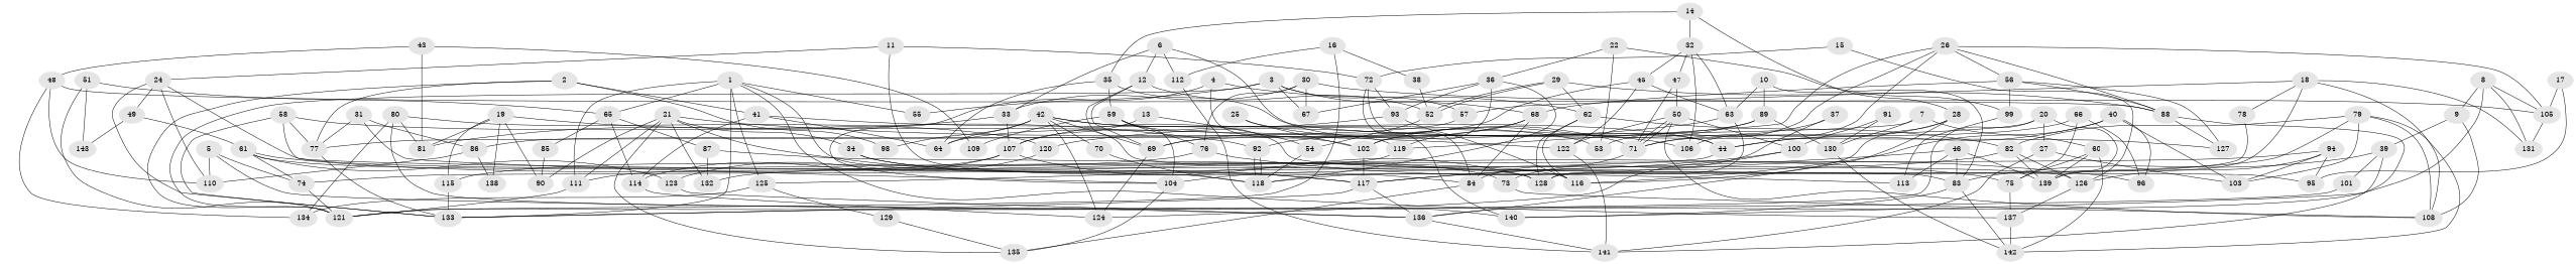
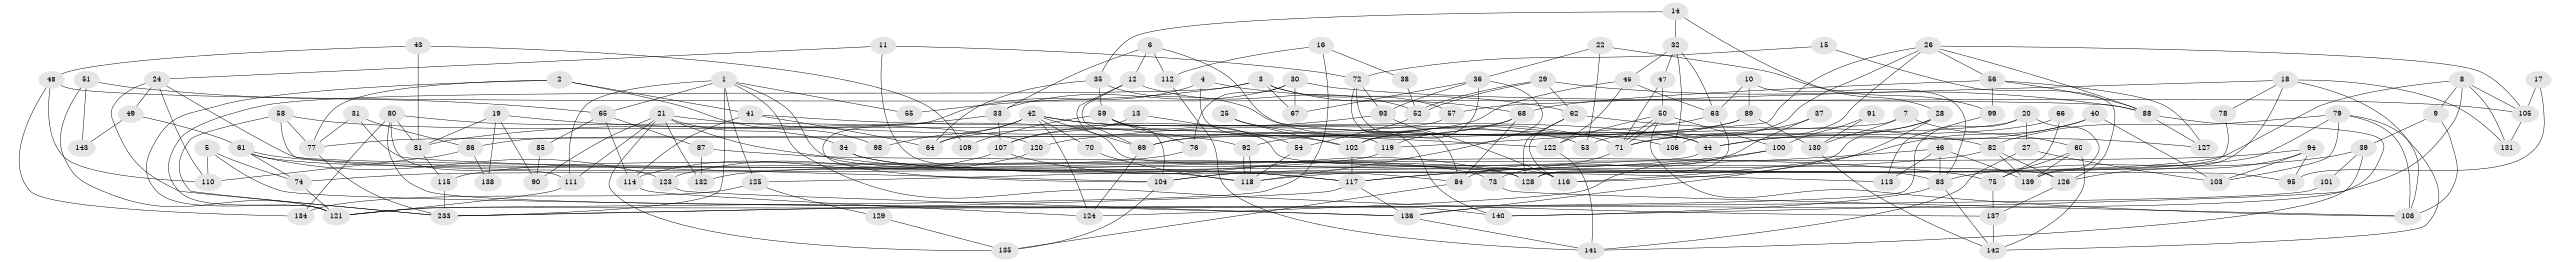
  graph {
    node [color=gray90 style=filled]
    1
    55
    65
    111
    118
    125
-   133
+   133 [label=233]
    137
    114
    85
    87
    121
    134
    129
    142
    2
    41
    77
    98
    106
    64
    3
    57
    67
    68
    86
    119
    84
    69
    4
    62
    104
    128
    116
    82
    135
    5
    74
    110
    136
    141
    6
    12
    33
    44
    112
    83
    52
    107
    81
    7
    60
    130
    139
    75
    8
    9
    105
    131
    39
    108
    101
    10
    63
    89
    120
    140
    92
    102
    11
    24
    72
    126
    49
    93
    54
    124
    13
    14
    28
    32
    35
    45
    47
    59
    127
    15
    16
    38
    17
    95
    18
    78
    19
    90
    115
    138
    20
    27
    103
    21
    34
    117
    122
    132
    73
    22
    36
    53
    99
    113
    61
    143
    25
    71
    26
    56
    88
    29
    30
    76
-   96
    31
    50
    109
    37
    40
    42
    70
    43
    48
    46
    100
    123
    51
    58
    66
    79
    80
    91
    94
    1 -- 55
    1 -- 65
    1 -- 111
    1 -- 118
    1 -- 125
    1 -- 133
    1 -- 137
    65 -- 114
    65 -- 85
    65 -- 87
    111 -- 121
    125 -- 134
    125 -- 129
    137 -- 142
    114 -- 124
    85 -- 90
    87 -- 128
    87 -- 132
    129 -- 135
    2 -- 121
    2 -- 41
    2 -- 77
    2 -- 98
    41 -- 114
    41 -- 106
    41 -- 64
    77 -- 133
    3 -- 55
    3 -- 121
    3 -- 57
    3 -- 67
    3 -- 68
    57 -- 86
    68 -- 119
    68 -- 84
    68 -- 69
    86 -- 110
    86 -- 138
    119 -- 125
    84 -- 135
    69 -- 124
    4 -- 119
    4 -- 62
    4 -- 104
    62 -- 128
    62 -- 116
    62 -- 82
    104 -- 135
    82 -- 104
    82 -- 139
    82 -- 126
    5 -- 74
    5 -- 110
    5 -- 136
    74 -- 121
    136 -- 141
    6 -- 12
    6 -- 33
    6 -- 44
    6 -- 112
    12 -- 69
    12 -- 83
    12 -- 52
    33 -- 107
    33 -- 81
    44 -- 74
    112 -- 141
    83 -- 142
    83 -- 140
    52 -- 54
    107 -- 114
    107 -- 128
    7 -- 77
    7 -- 60
    7 -- 130
    60 -- 142
    60 -- 139
    60 -- 75
    130 -- 142
    75 -- 137
+   8 -- 104
    8 -- 136
    8 -- 9
    8 -- 105
    8 -- 131
    9 -- 39
    9 -- 108
    105 -- 131
    39 -- 141
    39 -- 83
    39 -- 101
    101 -- 133
    10 -- 83
    10 -- 63
    10 -- 89
    63 -- 128
    63 -- 120
    89 -- 130
    89 -- 92
    89 -- 102
    120 -- 123
    92 -- 118
    92 -- 118
    102 -- 117
    11 -- 84
    11 -- 24
    11 -- 72
    24 -- 133
    24 -- 110
    24 -- 126
    24 -- 49
    72 -- 84
    72 -- 140
    72 -- 93
    126 -- 137
    49 -- 61
    49 -- 143
    93 -- 116
    93 -- 107
    54 -- 118
    13 -- 107
    13 -- 54
    14 -- 28
    14 -- 32
    14 -- 35
    28 -- 116
    28 -- 136
    28 -- 44
    32 -- 106
    32 -- 63
    32 -- 45
    32 -- 47
    35 -- 64
    35 -- 59
    35 -- 127
    45 -- 64
    45 -- 63
    45 -- 122
    47 -- 71
    47 -- 50
    59 -- 104
    59 -- 95
    59 -- 76
    59 -- 109
    15 -- 72
    15 -- 126
    16 -- 121
    16 -- 112
    16 -- 38
    38 -- 52
    17 -- 105
    17 -- 95
    18 -- 57
    18 -- 139
    18 -- 131
    18 -- 108
    18 -- 78
    78 -- 128
    19 -- 81
    19 -- 92
    19 -- 90
-   19 -- 115
+   81 -- 115
    19 -- 138
    115 -- 133
    20 -- 121
    20 -- 69
    20 -- 139
    20 -- 27
    27 -- 141
    27 -- 103
    21 -- 111
    21 -- 135
    21 -- 90
    21 -- 34
    21 -- 117
    21 -- 122
    21 -- 132
    34 -- 117
    34 -- 73
    117 -- 133
    117 -- 136
    122 -- 141
    73 -- 108
    22 -- 36
    22 -- 53
    22 -- 99
    36 -- 118
    36 -- 67
    36 -- 102
    36 -- 93
    99 -- 113
    61 -- 116
    61 -- 74
    61 -- 75
    61 -- 123
    25 -- 102
    25 -- 71
    71 -- 84
    26 -- 106
    26 -- 119
    26 -- 105
    26 -- 53
    26 -- 56
    26 -- 88
    56 -- 68
    56 -- 127
    56 -- 99
    56 -- 88
    88 -- 140
    88 -- 127
    29 -- 62
    29 -- 52
    29 -- 52
    29 -- 88
    30 -- 67
    30 -- 33
    30 -- 105
    30 -- 76
    76 -- 115
-   76 -- 96
    31 -- 77
    31 -- 86
    31 -- 104
    50 -- 108
    50 -- 122
    50 -- 71
    50 -- 71
    50 -- 100
    37 -- 73
    37 -- 71
    40 -- 116
    40 -- 44
    40 -- 103
-   40 -- 96
    42 -- 98
    42 -- 64
    42 -- 69
    42 -- 44
    42 -- 124
    42 -- 53
    42 -- 70
    70 -- 118
    43 -- 81
    43 -- 109
    43 -- 48
    48 -- 134
    48 -- 110
    48 -- 88
    46 -- 83
    46 -- 139
    46 -- 117
    46 -- 113
    100 -- 124
    100 -- 117
    123 -- 136
    51 -- 65
    51 -- 121
    51 -- 143
    58 -- 133
    58 -- 77
    58 -- 102
    58 -- 113
    66 -- 75
    66 -- 71
-   66 -- 96
    79 -- 118
    79 -- 142
    79 -- 82
    79 -- 108
    79 -- 103
-   107 -- 111
+   80 -- 111
    80 -- 134
    80 -- 81
    80 -- 120
    80 -- 140
    91 -- 130
    91 -- 100
    94 -- 126
    94 -- 95
    94 -- 103
    94 -- 132
  }
